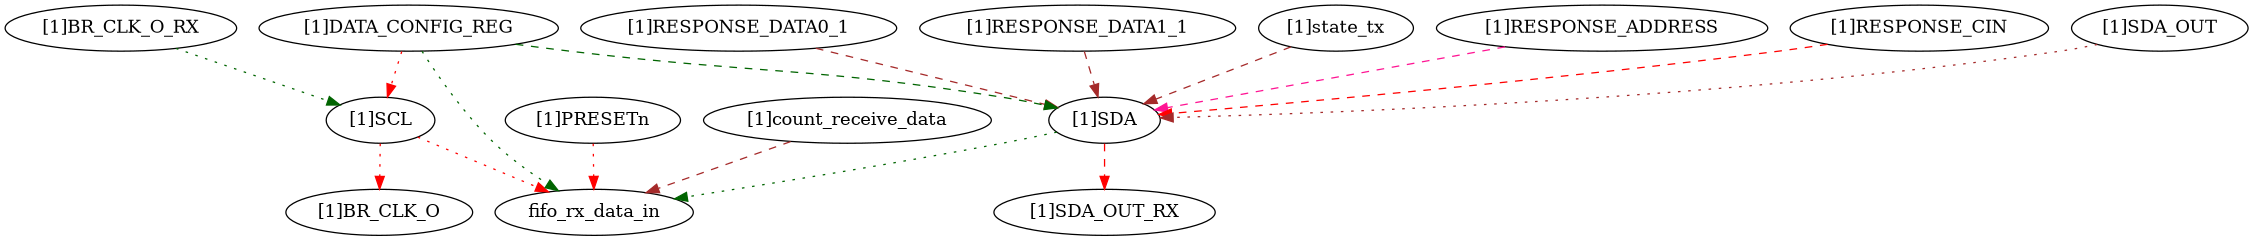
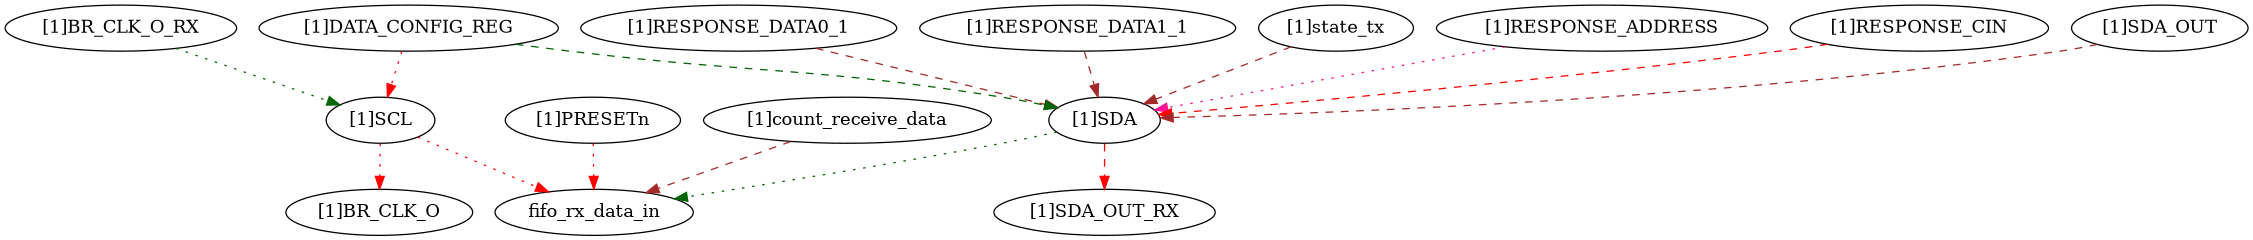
  strict digraph {
    node [complexity=79 importance=1.16407227245 rank=0.0147350920563]
    edge [color=red style=dotted]
    "[1]BR_CLK_O_RX" [complexity=199 importance=1.16505803143 rank=0.00585456297199]
    "[1]SCL" [complexity=194 importance=1.15285438365 rank=0.00594254836934]
    fifo_rx_data_in [complexity=0 importance=0.0343423697939 rank=0.0]
    "[1]BR_CLK_O" [complexity=199 importance=1.17340799572 rank=0.00589652259157]
    "[1]SDA" [complexity=66 importance=1.1568306964 rank=0.0175277378242]
    "[1]RESPONSE_DATA0_1"
    "[1]SDA_OUT_RX" [importance=1.16901282407 rank=0.0147976306844]
    "[1]DATA_CONFIG_REG"
    "[1]RESPONSE_DATA1_1"
    "[1]state_tx" [importance=1.21247335892 rank=0.0153477640369]
    "[1]PRESETn" [complexity=1 importance=1.17488214904 rank=1.17488214904]
    "[1]RESPONSE_ADDRESS"
    "[1]count_receive_data" [complexity=197 importance=2.36480000369 rank=0.0120040609324]
    "[1]RESPONSE_CIN"
    "[1]SDA_OUT" [importance=1.18106629491 rank=0.0149502062646]
    "[1]BR_CLK_O_RX" -> "[1]SCL" [color=darkgreen]
    "[1]SCL" -> fifo_rx_data_in
    "[1]SCL" -> "[1]BR_CLK_O"
    "[1]SDA" -> fifo_rx_data_in [color=darkgreen]
    "[1]SDA" -> "[1]SDA_OUT_RX" [style=dashed]
    "[1]RESPONSE_DATA0_1" -> "[1]SDA" [color=brown style=dashed]
    "[1]DATA_CONFIG_REG" -> "[1]SCL"
-   "[1]DATA_CONFIG_REG" -> fifo_rx_data_in [color=darkgreen]
    "[1]DATA_CONFIG_REG" -> "[1]SDA" [color=darkgreen style=dashed]
    "[1]RESPONSE_DATA1_1" -> "[1]SDA" [color=brown style=dashed]
    "[1]state_tx" -> "[1]SDA" [color=brown style=dashed]
    "[1]PRESETn" -> fifo_rx_data_in
-   "[1]RESPONSE_ADDRESS" -> "[1]SDA" [color=deeppink style=dashed]
+   "[1]RESPONSE_ADDRESS" -> "[1]SDA" [color=deeppink]
    "[1]count_receive_data" -> fifo_rx_data_in [color=brown style=dashed]
    "[1]RESPONSE_CIN" -> "[1]SDA" [style=dashed]
-   "[1]SDA_OUT" -> "[1]SDA" [color=brown]
+   "[1]SDA_OUT" -> "[1]SDA" [color=brown style=dashed]
  }
